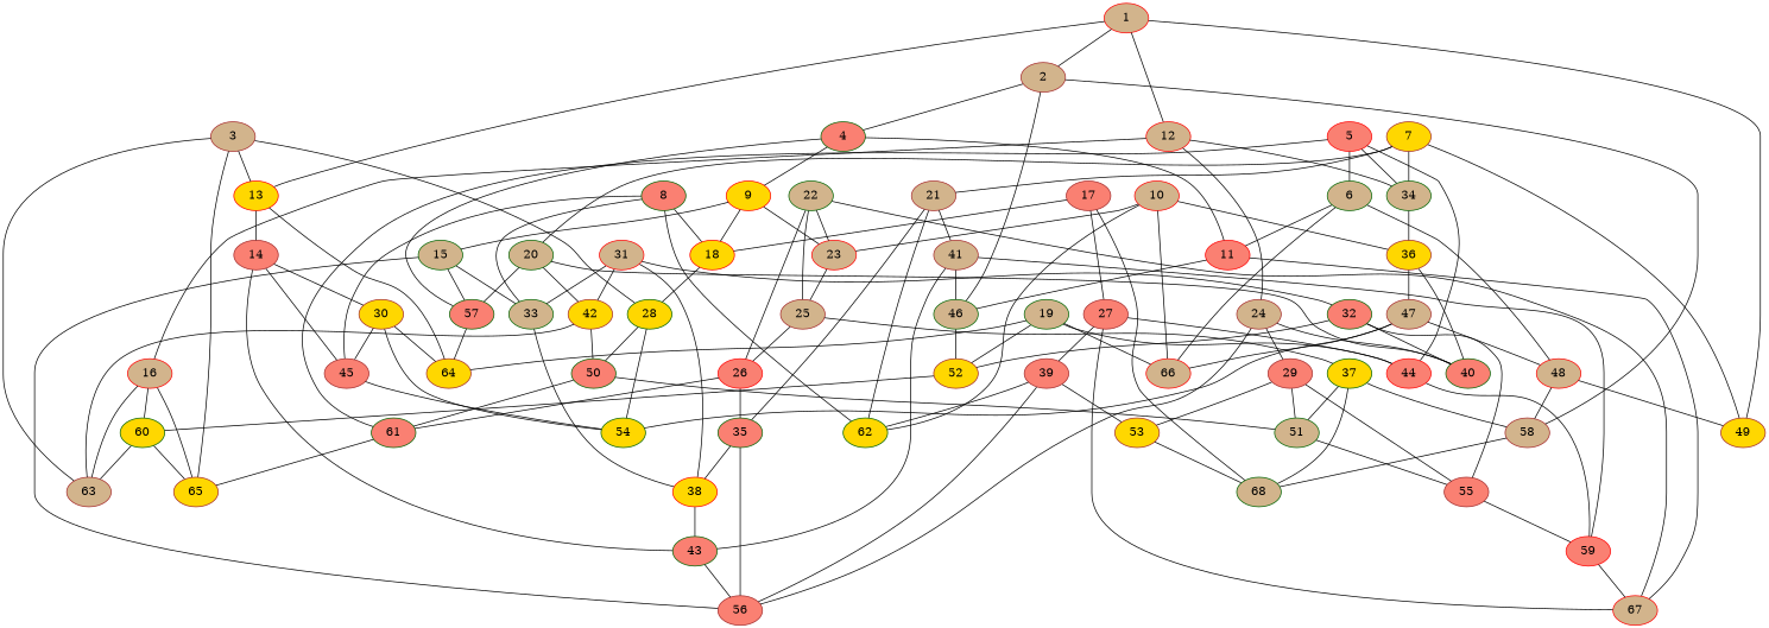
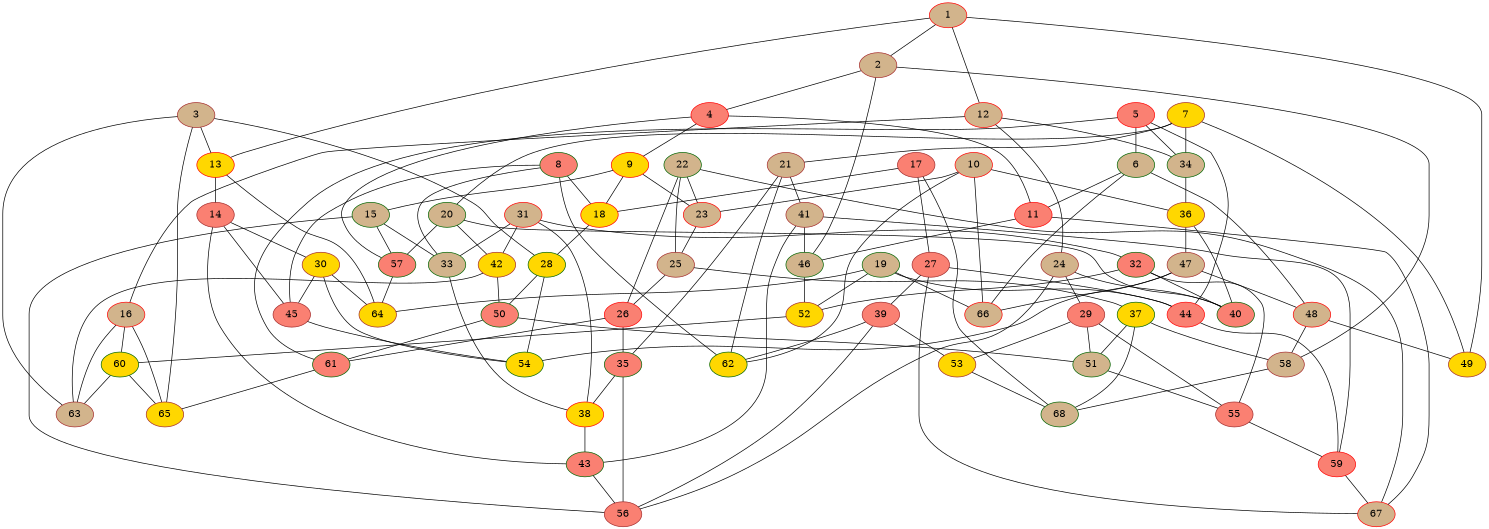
  graph {
    node [color=brown fillcolor=tan style=filled]
    1 [color=red]
    2
    12 [color=red]
    13 [color=red fillcolor=gold]
    49 [fillcolor=gold]
-   4 [color=darkgreen fillcolor=salmon]
+   4 [color=red fillcolor=salmon]
    46 [color=darkgreen]
    58
    34 [color=darkgreen]
    16 [color=red]
    24
    14 [fillcolor=salmon]
    64 [fillcolor=gold]
    9 [color=red fillcolor=gold]
    11 [color=red fillcolor=salmon]
    57 [color=darkgreen fillcolor=salmon]
    52 [fillcolor=gold]
    68 [color=darkgreen]
    3
    28 [color=darkgreen fillcolor=gold]
    63
    65 [fillcolor=gold]
    50 [color=darkgreen fillcolor=salmon]
    54 [color=darkgreen fillcolor=gold]
    18 [color=red fillcolor=gold]
    15 [color=darkgreen]
    23 [color=red]
    67 [color=red]
    5 [color=red fillcolor=salmon]
    6 [color=darkgreen]
    44 [color=red fillcolor=salmon]
    61 [color=darkgreen fillcolor=salmon]
    48 [color=red]
    66 [color=red]
    36 [fillcolor=gold]
    59 [color=red fillcolor=salmon]
    7 [fillcolor=gold]
    20 [color=darkgreen]
    21
    40 [color=darkgreen fillcolor=salmon]
    42 [fillcolor=gold]
    62 [color=darkgreen fillcolor=gold]
    35 [color=darkgreen fillcolor=salmon]
    41
    8 [color=darkgreen fillcolor=salmon]
    33 [color=darkgreen]
    45 [fillcolor=salmon]
    38 [color=red fillcolor=gold]
    56 [fillcolor=salmon]
    25
    10 [color=red]
    47
    60 [color=darkgreen fillcolor=gold]
    29 [fillcolor=salmon]
    30 [fillcolor=gold]
    43 [color=darkgreen fillcolor=salmon]
    17 [fillcolor=salmon]
    27 [fillcolor=salmon]
    39 [fillcolor=salmon]
    19 [color=darkgreen]
    22 [color=darkgreen]
    26 [color=red fillcolor=salmon]
    37 [color=darkgreen fillcolor=gold]
    51 [color=darkgreen]
    53 [fillcolor=gold]
    55 [fillcolor=salmon]
    31 [color=red]
    32 [color=darkgreen fillcolor=salmon]
    1 -- 2
    1 -- 12
    1 -- 13
    1 -- 49
    2 -- 4
    2 -- 46
    2 -- 58
    12 -- 34
    12 -- 16
    12 -- 24
    13 -- 14
    13 -- 64
    4 -- 9
    4 -- 11
    4 -- 57
    46 -- 52
    58 -- 68
    34 -- 36
    16 -- 63
    16 -- 65
    16 -- 60
    24 -- 40
    24 -- 56
    24 -- 29
    14 -- 45
    14 -- 30
    14 -- 43
    9 -- 18
    9 -- 15
    9 -- 23
    11 -- 46
    11 -- 67
    57 -- 64
    52 -- 60
    3 -- 13
    3 -- 28
    3 -- 63
    3 -- 65
    28 -- 50
    28 -- 54
    50 -- 61
    50 -- 51
    18 -- 28
    15 -- 57
    15 -- 33
    15 -- 56
    23 -- 25
    5 -- 34
    5 -- 6
    5 -- 44
    5 -- 61
    6 -- 11
    6 -- 48
    6 -- 66
    44 -- 59
    61 -- 65
    48 -- 49
    48 -- 58
    36 -- 40
    36 -- 47
    59 -- 67
    7 -- 49
    7 -- 34
    7 -- 20
    7 -- 21
    20 -- 57
    20 -- 40
    20 -- 42
    21 -- 62
    21 -- 35
    21 -- 41
    42 -- 63
    42 -- 50
    35 -- 38
    35 -- 56
    41 -- 46
    41 -- 59
    41 -- 43
    8 -- 18
    8 -- 62
    8 -- 33
    8 -- 45
    33 -- 38
    45 -- 54
    38 -- 43
    25 -- 26
    25 -- 37
    10 -- 23
    10 -- 66
    10 -- 36
    10 -- 62
    47 -- 54
    47 -- 48
    47 -- 66
    60 -- 63
    60 -- 65
    29 -- 51
    29 -- 53
    29 -- 55
    30 -- 64
    30 -- 54
    30 -- 45
    43 -- 56
    17 -- 68
    17 -- 18
    17 -- 27
    27 -- 67
    27 -- 44
    27 -- 39
    39 -- 62
    39 -- 56
    39 -- 53
    19 -- 64
    19 -- 52
    19 -- 44
    19 -- 66
    22 -- 23
    22 -- 67
    22 -- 25
    22 -- 26
    26 -- 61
    26 -- 35
    37 -- 58
    37 -- 68
    37 -- 51
    51 -- 55
    53 -- 68
    55 -- 59
    31 -- 42
    31 -- 33
    31 -- 38
    31 -- 32
    32 -- 52
    32 -- 40
    32 -- 55
  }
